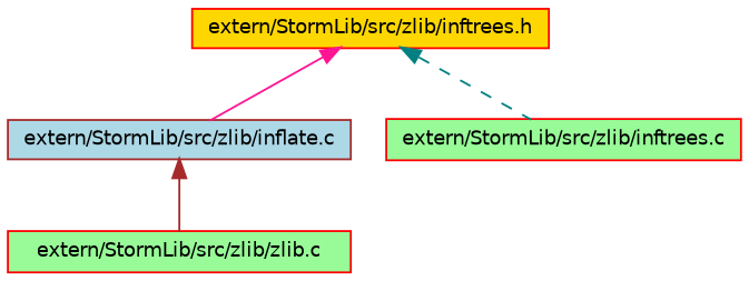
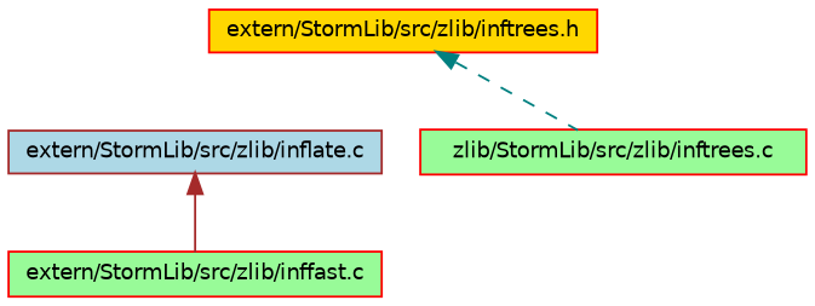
  digraph {
    node [color=red fillcolor=palegreen fontname=Helvetica fontsize=10 shape=record style=filled]
    edge [dir=back fontname=Helvetica fontsize=10 labelfontname=Helvetica labelfontsize=10 style=solid]
    n1 [fillcolor=gold fontcolor=black height=0.2 label="extern/StormLib/src/zlib/inftrees.h" width=0.4]
    n2 [color=brown fillcolor=lightblue height=0.2 label="extern/StormLib/src/zlib/inflate.c" width=0.4]
-   n3 [height=0.2 label="extern/StormLib/src/zlib/inftrees.c" width=0.4]
-   n4 [height=0.2 label="extern/StormLib/src/zlib/zlib.c" width=0.4]
-   n1 -> n2 [color=deeppink]
+   n3 [height=0.2 label="zlib/StormLib/src/zlib/inftrees.c" width=0.4]
+   n4 [height=0.2 label="extern/StormLib/src/zlib/inffast.c" width=0.4]
    n1 -> n3 [color=teal style=dashed]
    n2 -> n4 [color=brown]
  }
